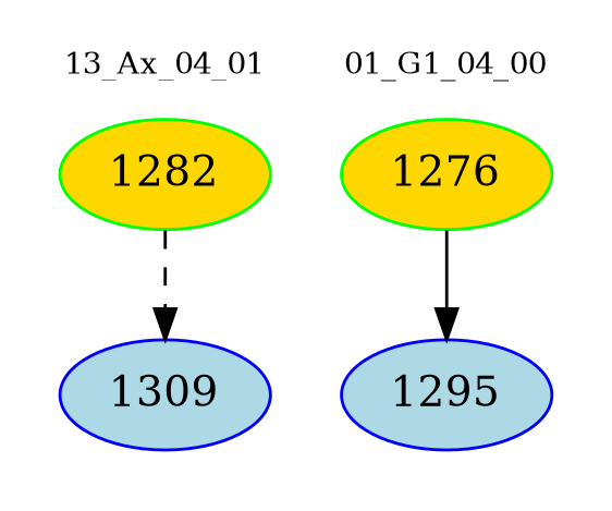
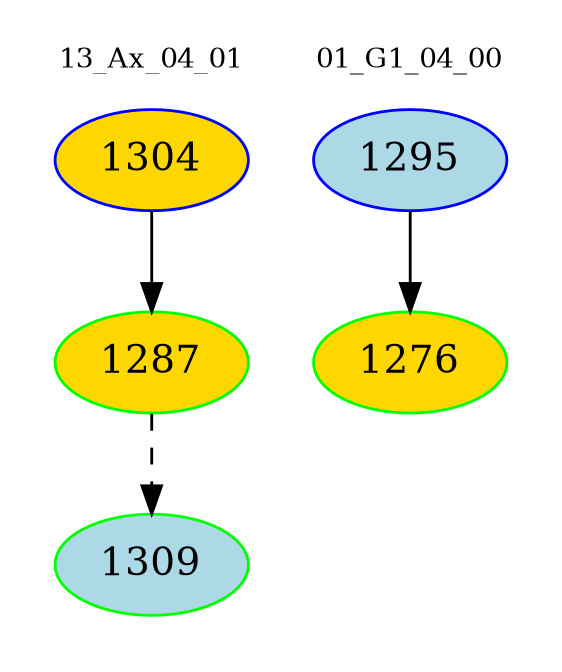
  digraph {
    node [color=blue fillcolor=gold style=filled]
    edge [color=black style=solid]
-   n2 [color=green label=1282]
-   n3 [fillcolor=lightblue label=1309]
+   n1 [label=1304]
+   n2 [color=green label=1287]
+   n3 [color=green fillcolor=lightblue label=1309]
    n4 [color=green label=1276]
    n5 [fillcolor=lightblue label=1295]
    subgraph cluster_1 {
      color=white
      fontsize=10
      label="13_Ax_04_01"
+     n1
      n2
      n3
    }
    subgraph cluster_2 {
      color=white
      fontsize=10
      label="01_G1_04_00"
      n4
      n5
    }
+   n1 -> n2
    n2 -> n3 [style=dashed]
-   n4 -> n5
+   n5 -> n4
  }
